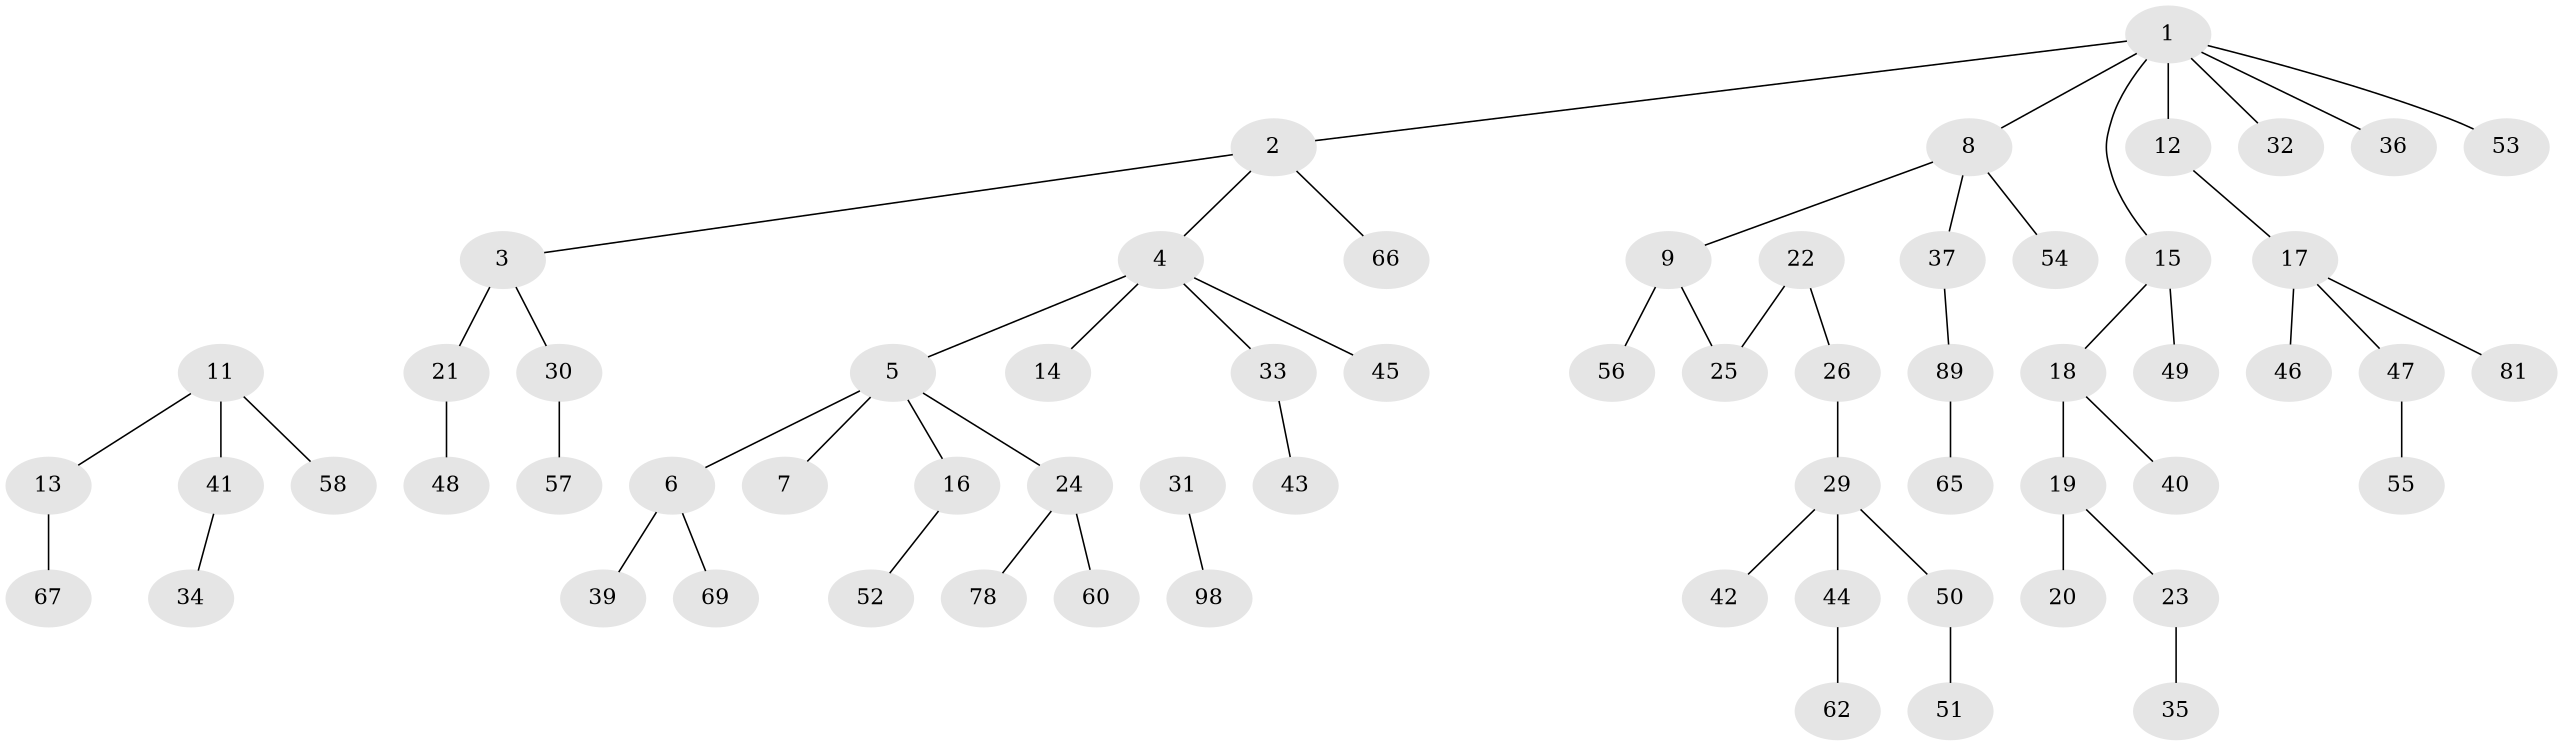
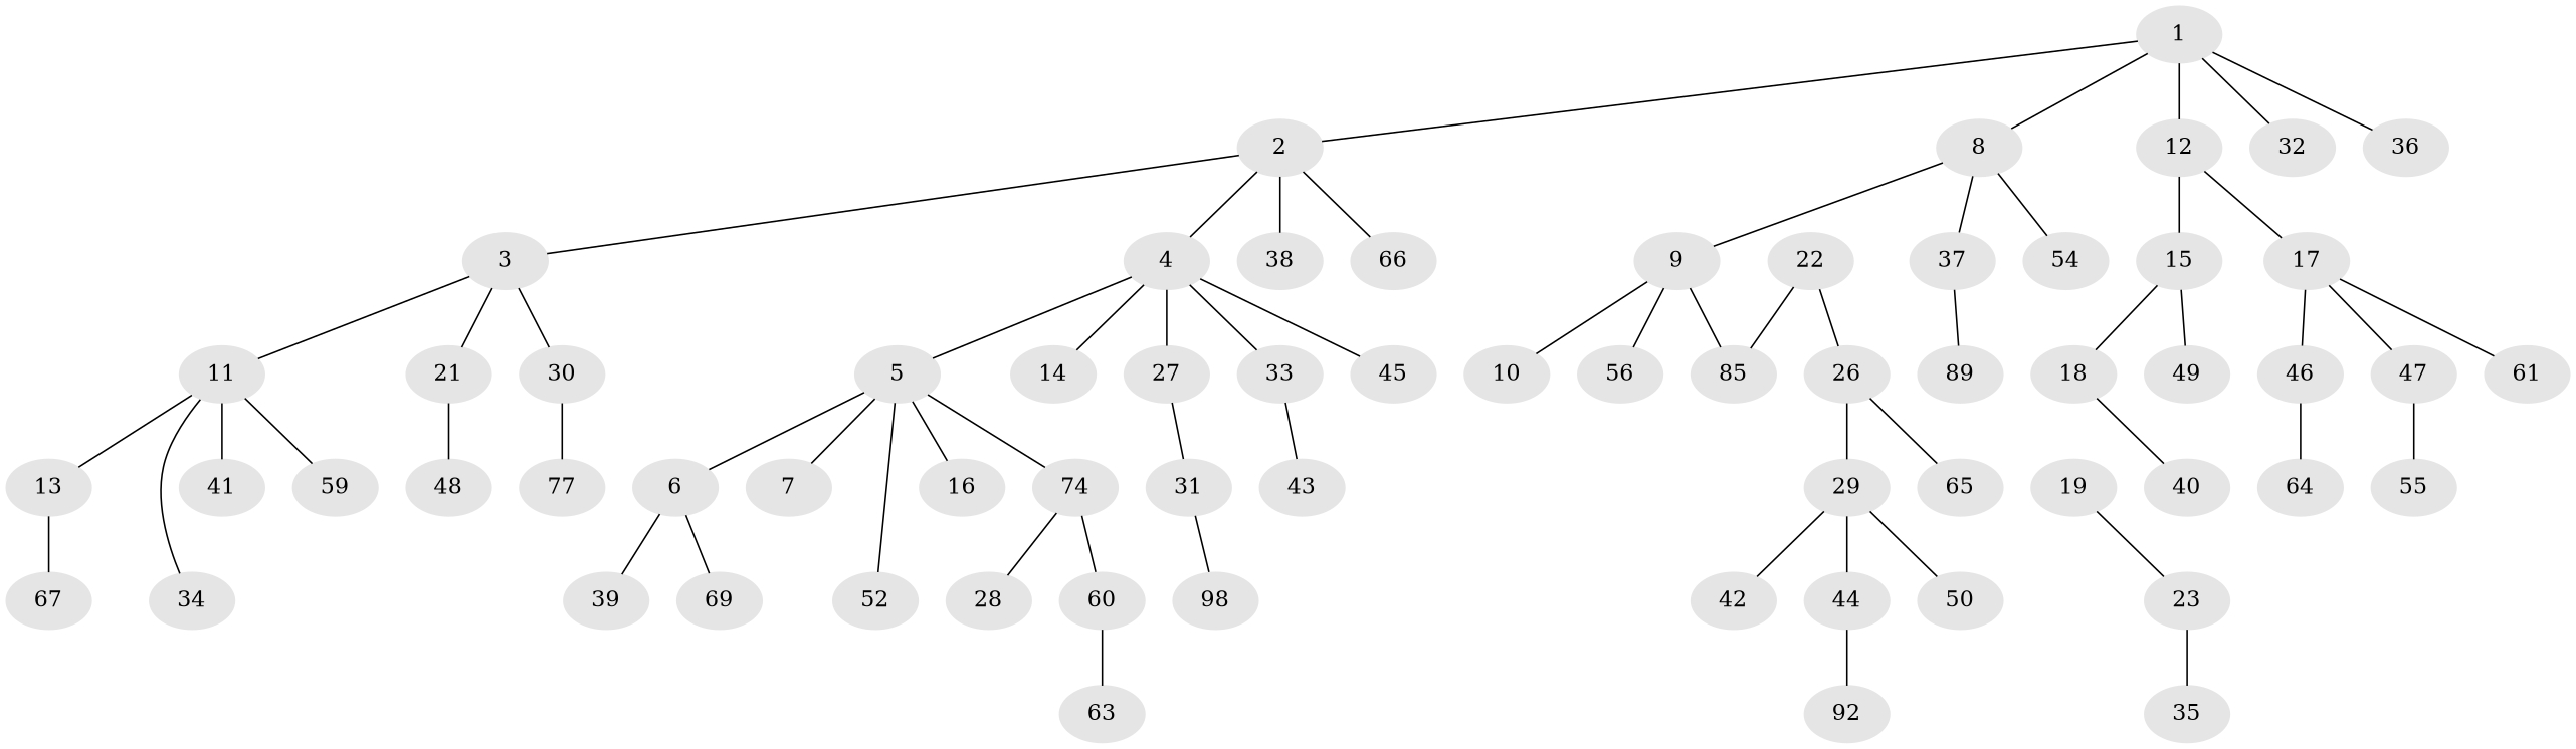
  graph {
    node [color=gray90 style=filled]
    1
    2
    8
    12
    32
    36
-   53
    3
    4
+   38
    66
    9
    37
    54
    15
    17
    11
    21
    30
    5
    14
+   27
    33
    45
    13
    34
    41
-   58
+   58 [label=59]
    48
-   57
+   57 [label=77]
    6
    7
    16
-   24
+   24 [label=74]
    52
    31
    43
    39
    69
-   28 [label=78]
+   28
    60
+   10
    56
-   25
+   25 [label=85]
    n45 [label=89]
    22
    26
    67
    18
    49
    46
    47
-   61 [label=81]
+   61
    19
    40
+   64
    55
-   20
    23
    35
    29
    65
+   63
    42
    44
    50
    n67 [label=98]
-   62
-   51
+   62 [label=92]
    1 -- 2
    1 -- 8
    1 -- 12
    1 -- 32
    1 -- 36
-   1 -- 53
    2 -- 3
    2 -- 4
+   2 -- 38
    2 -- 66
    8 -- 9
    8 -- 37
    8 -- 54
-   1 -- 15
+   12 -- 15
    12 -- 17
+   3 -- 11
    3 -- 21
    3 -- 30
    4 -- 5
    4 -- 14
+   4 -- 27
    4 -- 33
    4 -- 45
+   9 -- 10
    9 -- 56
    9 -- 25
    37 -- n45
    15 -- 18
    15 -- 49
    17 -- 46
    17 -- 47
    17 -- 61
    11 -- 13
-   41 -- 34
+   11 -- 34
    11 -- 41
    11 -- 58
    21 -- 48
    30 -- 57
    5 -- 6
    5 -- 7
    5 -- 16
    5 -- 24
-   16 -- 52
+   5 -- 52
+   27 -- 31
    33 -- 43
    13 -- 67
    6 -- 39
    6 -- 69
    24 -- 28
    24 -- 60
    31 -- n67
+   60 -- 63
    22 -- 25
    22 -- 26
    26 -- 29
-   n45 -- 65
-   18 -- 19
+   26 -- 65
    18 -- 40
+   46 -- 64
    47 -- 55
-   19 -- 20
    19 -- 23
    23 -- 35
    29 -- 42
    29 -- 44
    29 -- 50
    44 -- 62
-   50 -- 51
  }
